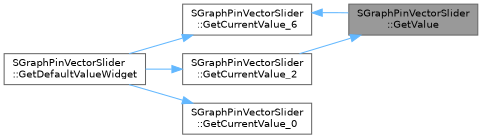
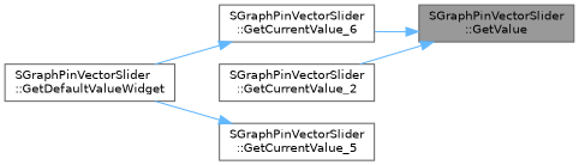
  digraph {
    rankdir=RL
    node [color=grey40 fillcolor=white fontname=Helvetica fontsize=10 shape=box style=filled]
    edge [color=steelblue1 dir=back fontname=Helvetica fontsize=10 labelfontname=Helvetica labelfontsize=10 style=solid]
    n1 [color=gray40 fillcolor=grey60 fontcolor=black height=0.2 label="SGraphPinVectorSlider\l::GetValue" width=0.4]
    n2 [height=0.2 label="SGraphPinVectorSlider\l::GetCurrentValue_6" width=0.4]
    n3 [height=0.2 label="SGraphPinVectorSlider\l::GetCurrentValue_2" width=0.4]
-   n4 [height=0.2 label="SGraphPinVectorSlider\l::GetCurrentValue_0" width=0.4]
+   n4 [height=0.2 label="SGraphPinVectorSlider\l::GetCurrentValue_5" width=0.4]
    n5 [height=0.2 label="SGraphPinVectorSlider\l::GetDefaultValueWidget" width=0.4]
-   n2 -> n1
+   n1 -> n2
    n1 -> n3
    n2 -> n5
-   n3 -> n5
    n4 -> n5
  }
